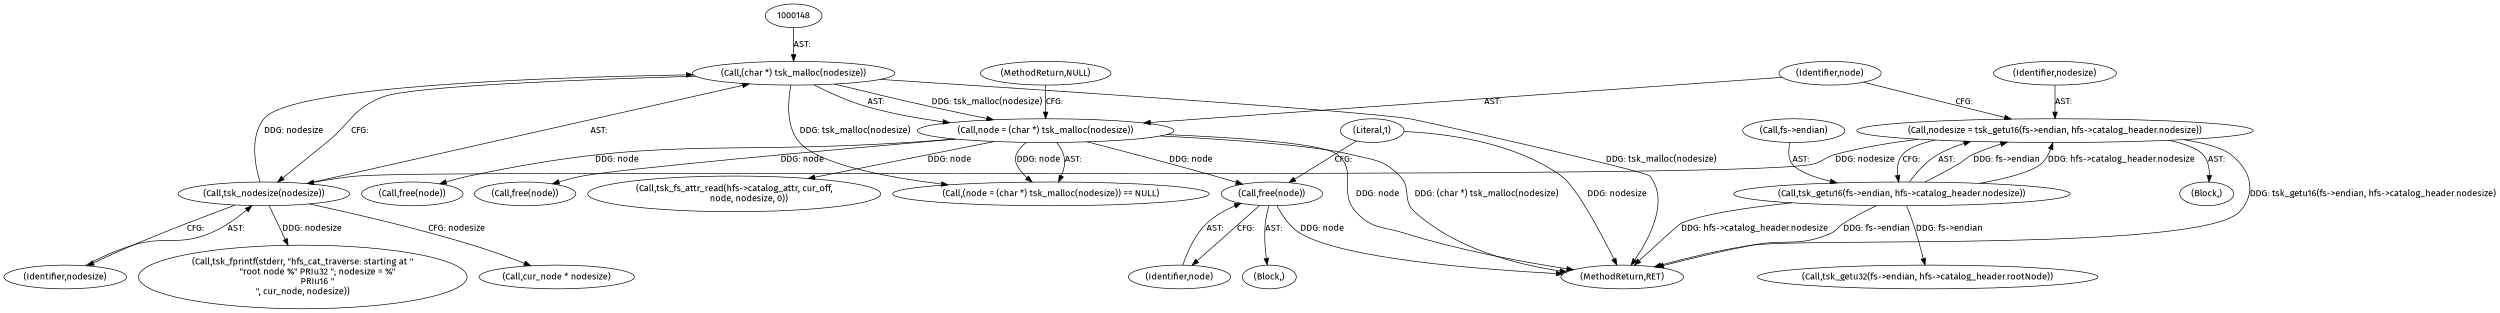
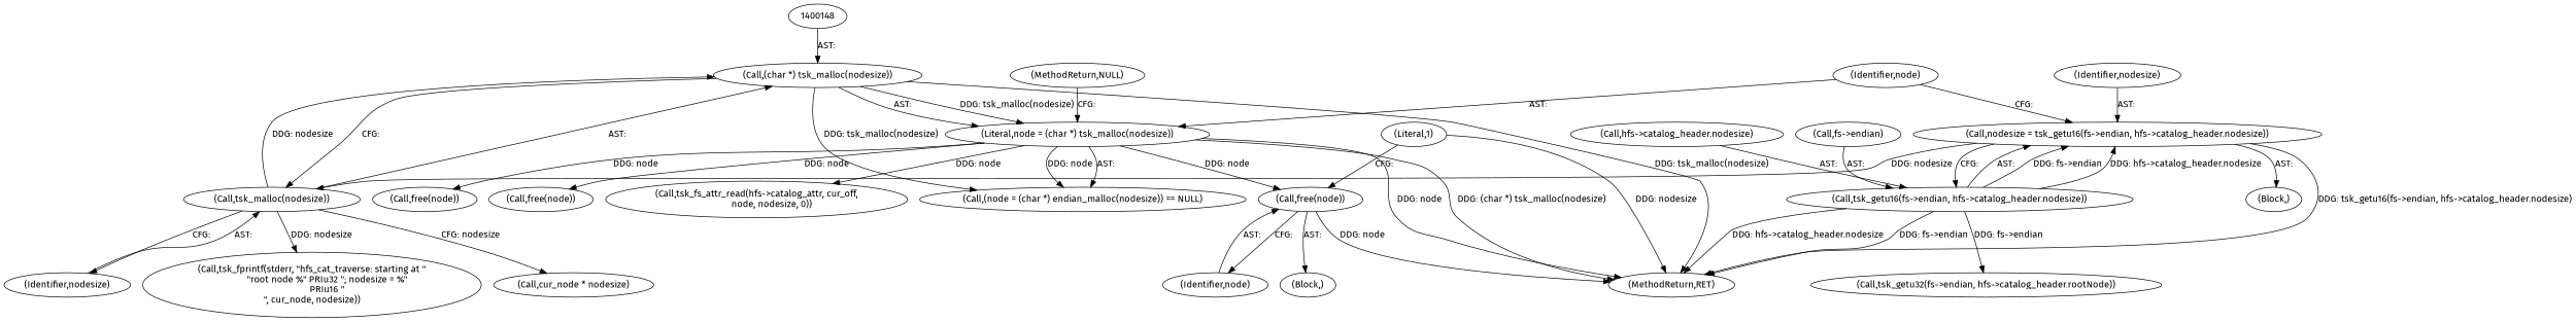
  digraph {
    fontname="Fira Sans"
    node [fontname="Fira Sans"]
    edge [fontname="Fira Sans"]
    n1 [label="(Call,free(node))"]
    n2 [label="(Identifier,node)"]
    n3 [label="(Block,)"]
    n4 [label="(MethodReturn,RET)"]
-   n5 [label="(Call,node = (char *) tsk_malloc(nodesize))"]
+   n5 [label="(Literal,node = (char *) tsk_malloc(nodesize))"]
    n6 [label="(Call,free(node))"]
    n7 [label="(Call,free(node))"]
    n8 [label="(Call,tsk_fs_attr_read(hfs->catalog_attr, cur_off,\n            node, nodesize, 0))"]
-   n9 [label="(Call,(node = (char *) tsk_malloc(nodesize)) == NULL)"]
+   n9 [label="(Call,(node = (char *) endian_malloc(nodesize)) == NULL)"]
    n10 [label="(Call,(char *) tsk_malloc(nodesize))"]
-   n11 [label="(Call,tsk_nodesize(nodesize))"]
+   n11 [label="(Call,tsk_malloc(nodesize))"]
    n12 [label="(Identifier,nodesize)"]
    n13 [label="(Call,tsk_fprintf(stderr, \"hfs_cat_traverse: starting at \"\n            \"root node %\" PRIu32 \"; nodesize = %\"\n            PRIu16 \"\n\", cur_node, nodesize))"]
    n14 [label="(Call,cur_node * nodesize)"]
    n15 [label="(Call,nodesize = tsk_getu16(fs->endian, hfs->catalog_header.nodesize))"]
    n16 [label="(Call,tsk_getu16(fs->endian, hfs->catalog_header.nodesize))"]
    n17 [label="(Block,)"]
    n18 [label="(Call,tsk_getu32(fs->endian, hfs->catalog_header.rootNode))"]
+   n19 [label="(Call,hfs->catalog_header.nodesize)"]
    n20 [label="(Call,fs->endian)"]
    n21 [label="(Identifier,node)"]
    n22 [label="(Identifier,nodesize)"]
    n23 [label="(Literal,1)"]
    n24 [label="(MethodReturn,NULL)"]
-   1000148
+   1000148 [label=1400148]
    n1 -> n2 [label="CFG: "]
    n1 -> n3 [label="AST: "]
    n1 -> n4 [label="DDG: node"]
    n2 -> n1 [label="AST: "]
    n5 -> n1 [label="DDG: node"]
    n5 -> n4 [label="DDG: node"]
    n5 -> n4 [label="DDG: (char *) tsk_malloc(nodesize)"]
    n5 -> n6 [label="DDG: node"]
    n5 -> n7 [label="DDG: node"]
    n5 -> n8 [label="DDG: node"]
    n5 -> n9 [label="AST: "]
    n5 -> n9 [label="DDG: node"]
    n10 -> n4 [label="DDG: tsk_malloc(nodesize)"]
    n10 -> n5 [label="AST: "]
    n10 -> n5 [label="DDG: tsk_malloc(nodesize)"]
    n10 -> n9 [label="DDG: tsk_malloc(nodesize)"]
    n10 -> n11 [label="CFG: "]
    n11 -> n10 [label="AST: "]
    n11 -> n10 [label="DDG: nodesize"]
    n11 -> n12 [label="CFG: "]
    n11 -> n13 [label="DDG: nodesize"]
    n11 -> n14 [label="CFG: nodesize"]
    n12 -> n11 [label="AST: "]
    n15 -> n4 [label="DDG: tsk_getu16(fs->endian, hfs->catalog_header.nodesize)"]
    n15 -> n11 [label="DDG: nodesize"]
    n15 -> n16 [label="CFG: "]
    n15 -> n17 [label="AST: "]
    n16 -> n4 [label="DDG: fs->endian"]
    n16 -> n4 [label="DDG: hfs->catalog_header.nodesize"]
    n16 -> n15 [label="AST: "]
    n16 -> n15 [label="DDG: fs->endian"]
    n16 -> n15 [label="DDG: hfs->catalog_header.nodesize"]
    n16 -> n18 [label="DDG: fs->endian"]
+   n19 -> n16 [label="AST: "]
    n20 -> n16 [label="AST: "]
    n21 -> n5 [label="AST: "]
    n21 -> n15 [label="CFG: "]
    n22 -> n15 [label="AST: "]
    n23 -> n1 [label="CFG: "]
    n23 -> n4 [label="DDG: nodesize"]
    n24 -> n5 [label="CFG: "]
    1000148 -> n10 [label="AST: "]
  }
